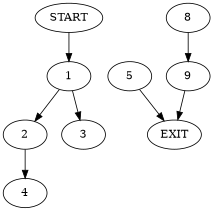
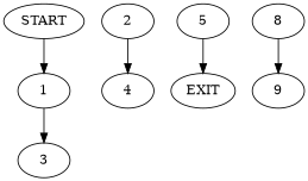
  digraph {
    n1 [label=START]
    1
    2
    3
    n5 [label=EXIT]
    4
    5
    n8 [label=9]
    8
    n1 -> 1
-   1 -> 2
    1 -> 3
    2 -> 4
    5 -> n5
-   n8 -> n5
    8 -> n8
  }
